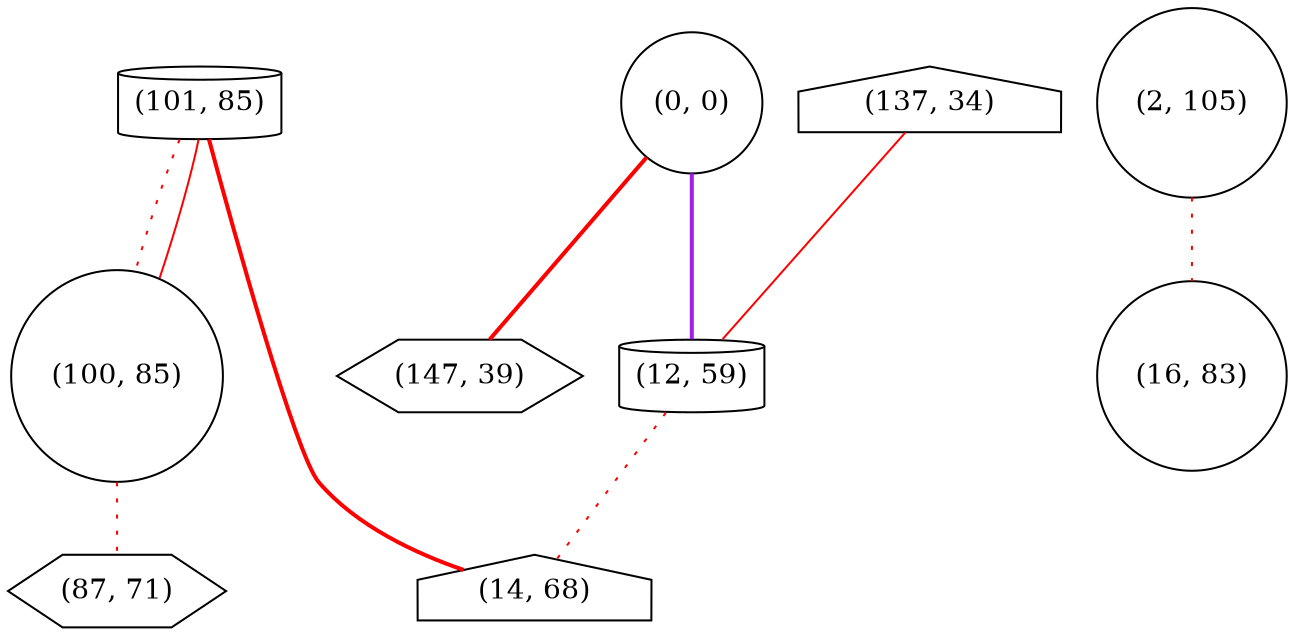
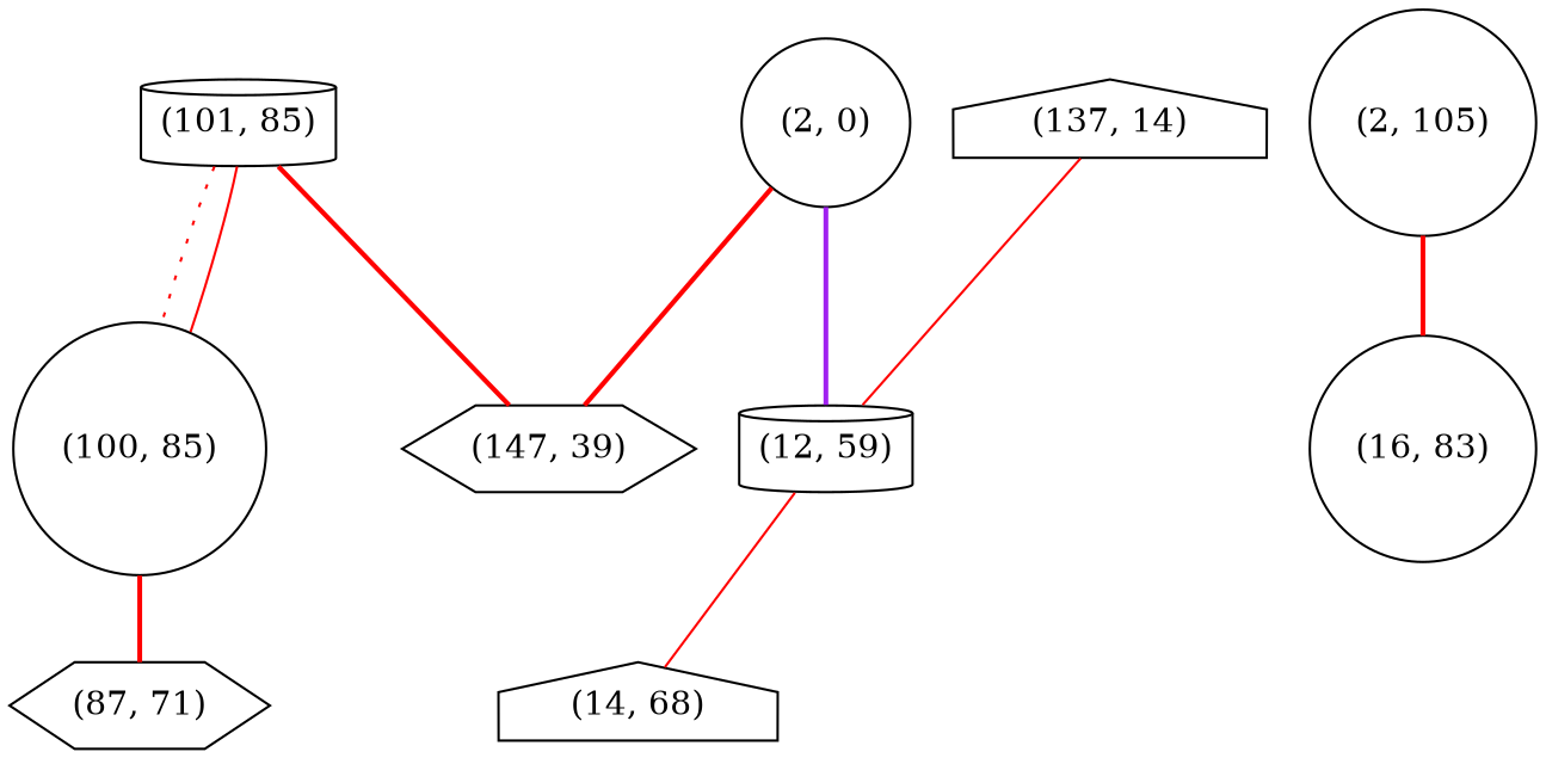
  graph {
    node [shape=circle]
    edge [color=red style=bold weight=1]
    "(12, 59)" [shape=cylinder]
-   "(0, 0)"
+   "(0, 0)" [label="(2, 0)"]
    "(147, 39)" [shape=hexagon]
    "(14, 68)" [shape=house]
-   "(137, 14)" [shape=house label="(137, 34)"]
+   "(137, 14)" [shape=house]
    "(2, 105)"
    "(16, 83)"
    "(87, 71)" [shape=hexagon]
    "(100, 85)"
    "(101, 85)" [shape=cylinder]
-   "(12, 59)" -- "(14, 68)" [style=dotted]
+   "(12, 59)" -- "(14, 68)" [style=solid]
    "(0, 0)" -- "(12, 59)" [color=purple weight=4]
    "(0, 0)" -- "(147, 39)"
    "(137, 14)" -- "(12, 59)" [style=solid]
-   "(2, 105)" -- "(16, 83)" [style=dotted]
-   "(100, 85)" -- "(87, 71)" [style=dotted]
-   "(101, 85)" -- "(14, 68)"
+   "(2, 105)" -- "(16, 83)"
+   "(100, 85)" -- "(87, 71)"
+   "(101, 85)" -- "(147, 39)"
    "(101, 85)" -- "(100, 85)" [style=dotted]
    "(101, 85)" -- "(100, 85)" [style=solid]
  }
